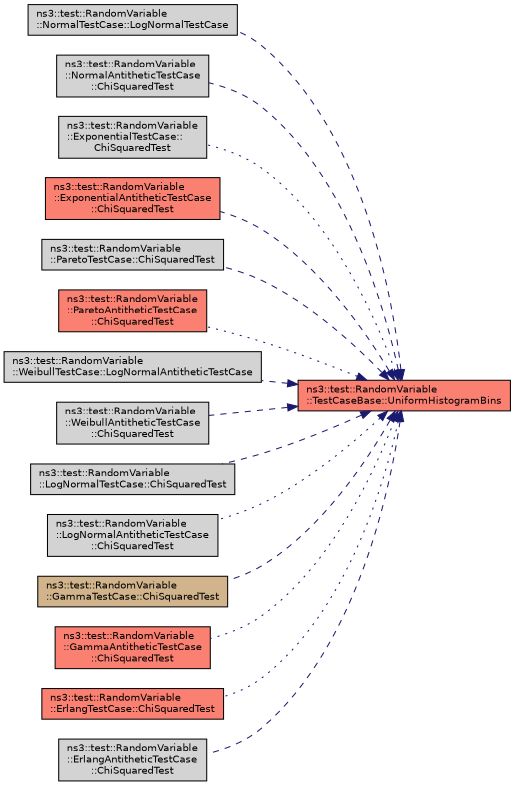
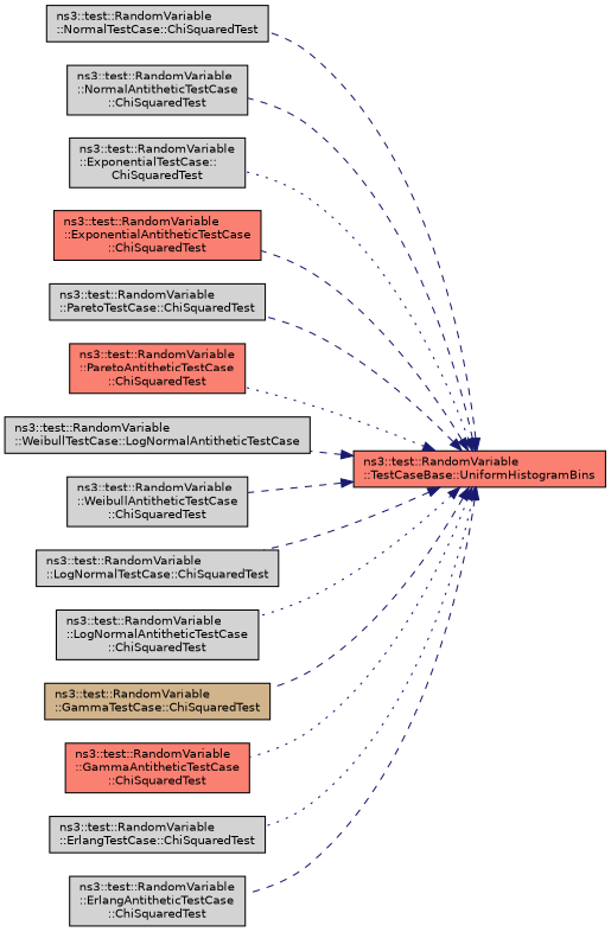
  digraph {
    rankdir=RL
    node [color=black fillcolor=lightgrey fontname=Helvetica fontsize=10 shape=record style=filled]
    edge [color=midnightblue dir=back fontname=Helvetica fontsize=10 labelfontname=Helvetica labelfontsize=10 style=dashed]
    n1 [fillcolor=salmon fontcolor=black height=0.2 label="ns3::test::RandomVariable\l::TestCaseBase::UniformHistogramBins" width=0.4]
-   n2 [height=0.2 label="ns3::test::RandomVariable\l::NormalTestCase::LogNormalTestCase" width=0.4]
+   n2 [height=0.2 label="ns3::test::RandomVariable\l::NormalTestCase::ChiSquaredTest" width=0.4]
    n3 [height=0.2 label="ns3::test::RandomVariable\l::NormalAntitheticTestCase\l::ChiSquaredTest" width=0.4]
    n4 [height=0.2 label="ns3::test::RandomVariable\l::ExponentialTestCase::\lChiSquaredTest" width=0.4]
    n5 [fillcolor=salmon height=0.2 label="ns3::test::RandomVariable\l::ExponentialAntitheticTestCase\l::ChiSquaredTest" width=0.4]
    n6 [height=0.2 label="ns3::test::RandomVariable\l::ParetoTestCase::ChiSquaredTest" width=0.4]
    n7 [fillcolor=salmon height=0.2 label="ns3::test::RandomVariable\l::ParetoAntitheticTestCase\l::ChiSquaredTest" width=0.4]
    n8 [height=0.2 label="ns3::test::RandomVariable\l::WeibullTestCase::LogNormalAntitheticTestCase" width=0.4]
    n9 [height=0.2 label="ns3::test::RandomVariable\l::WeibullAntitheticTestCase\l::ChiSquaredTest" width=0.4]
    n10 [height=0.2 label="ns3::test::RandomVariable\l::LogNormalTestCase::ChiSquaredTest" width=0.4]
    n11 [height=0.2 label="ns3::test::RandomVariable\l::LogNormalAntitheticTestCase\l::ChiSquaredTest" width=0.4]
    n12 [fillcolor=tan height=0.2 label="ns3::test::RandomVariable\l::GammaTestCase::ChiSquaredTest" width=0.4]
    n13 [fillcolor=salmon height=0.2 label="ns3::test::RandomVariable\l::GammaAntitheticTestCase\l::ChiSquaredTest" width=0.4]
-   n14 [fillcolor=salmon height=0.2 label="ns3::test::RandomVariable\l::ErlangTestCase::ChiSquaredTest" width=0.4]
+   n14 [height=0.2 label="ns3::test::RandomVariable\l::ErlangTestCase::ChiSquaredTest" width=0.4]
    n15 [height=0.2 label="ns3::test::RandomVariable\l::ErlangAntitheticTestCase\l::ChiSquaredTest" width=0.4]
    n1 -> n2
    n1 -> n3
    n1 -> n4 [style=dotted]
    n1 -> n5
    n1 -> n6
    n1 -> n7 [style=dotted]
    n1 -> n8
    n1 -> n9
    n1 -> n10
    n1 -> n11 [style=dotted]
    n1 -> n12
    n1 -> n13 [style=dotted]
    n1 -> n14 [style=dotted]
    n1 -> n15
  }
